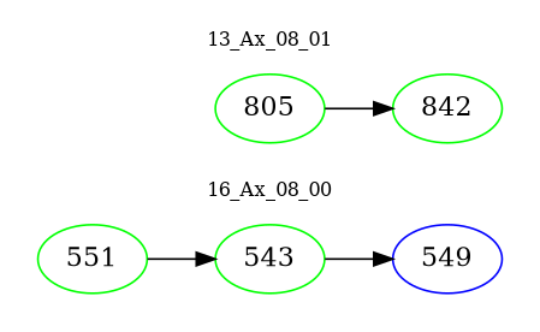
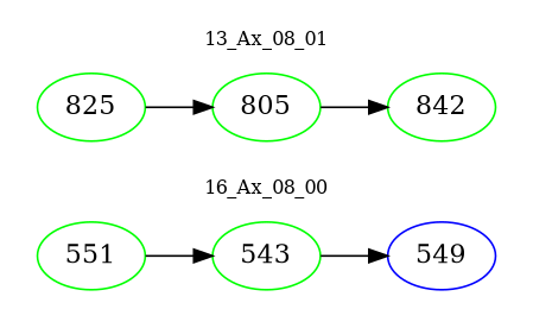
  digraph {
    rankdir=LR
    node [color=green]
    edge [color=black]
    n1 [label=551]
    n2 [label=543]
    n3 [color=blue label=549]
+   n4 [label=825]
    n5 [label=805]
    n6 [label=842]
    subgraph cluster_1 {
      color=white
      fontsize=10
      label="16_Ax_08_00"
      n1
      n2
      n3
    }
    subgraph cluster_2 {
      color=white
      fontsize=10
      label="13_Ax_08_01"
+     n4
      n5
      n6
    }
    n1 -> n2
    n2 -> n3
+   n4 -> n5
    n5 -> n6
  }
